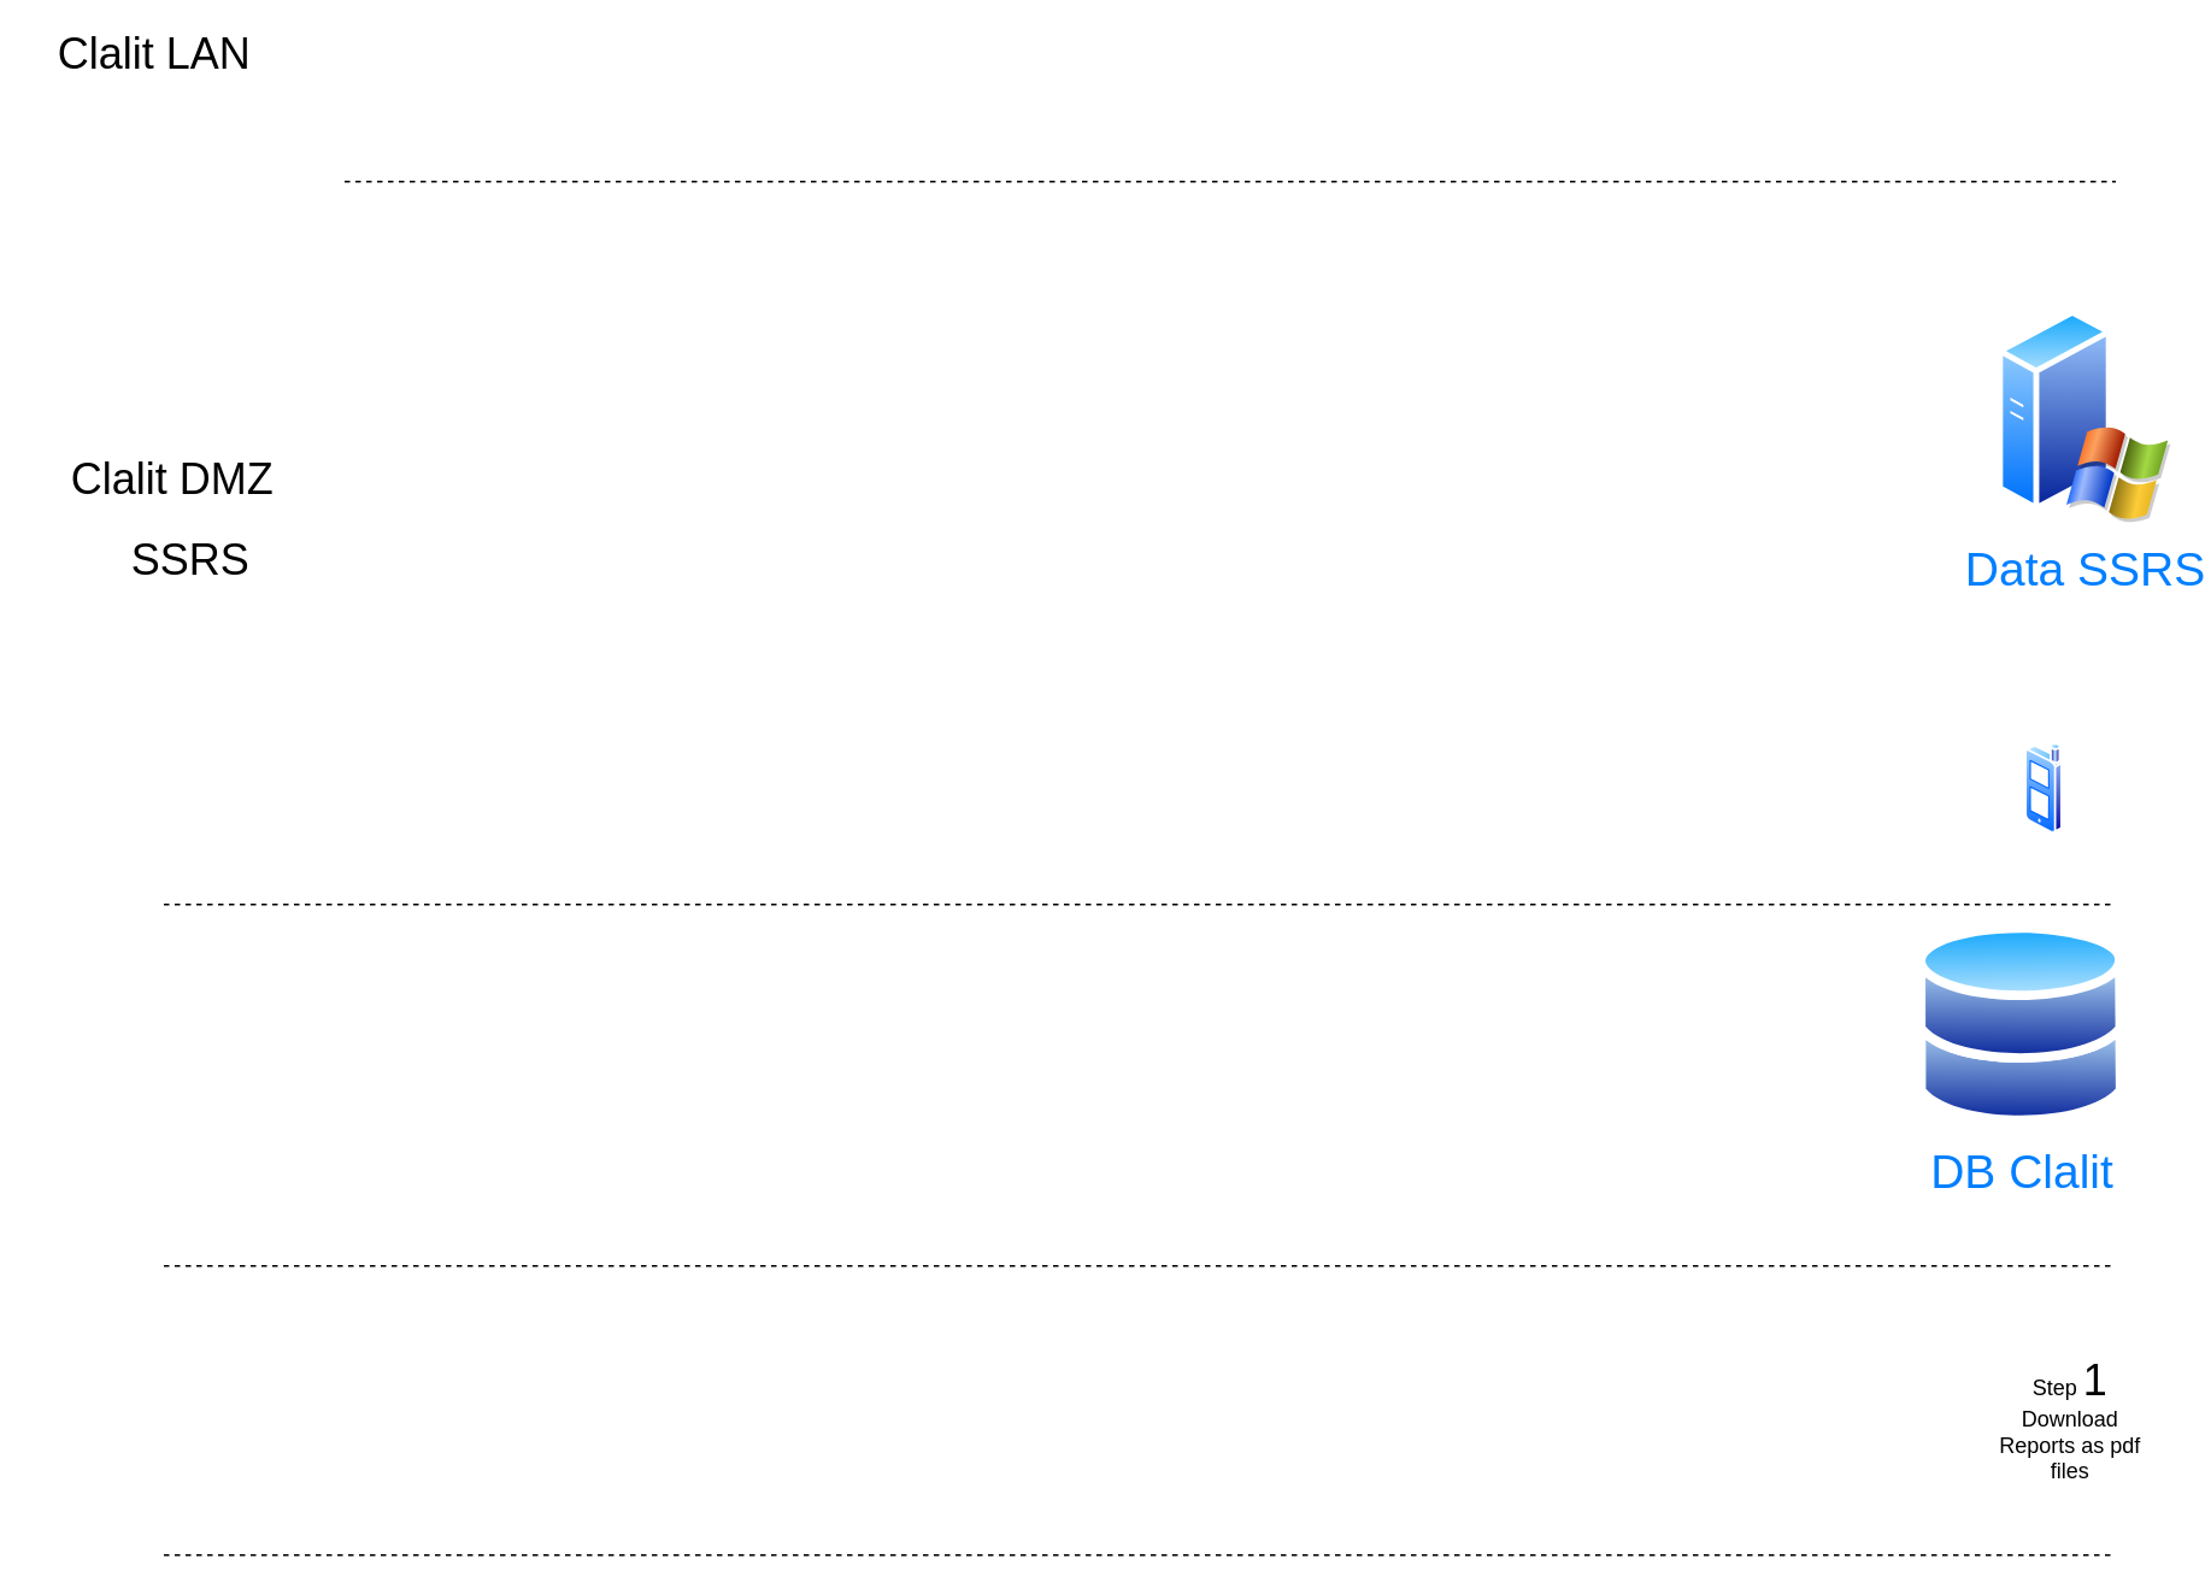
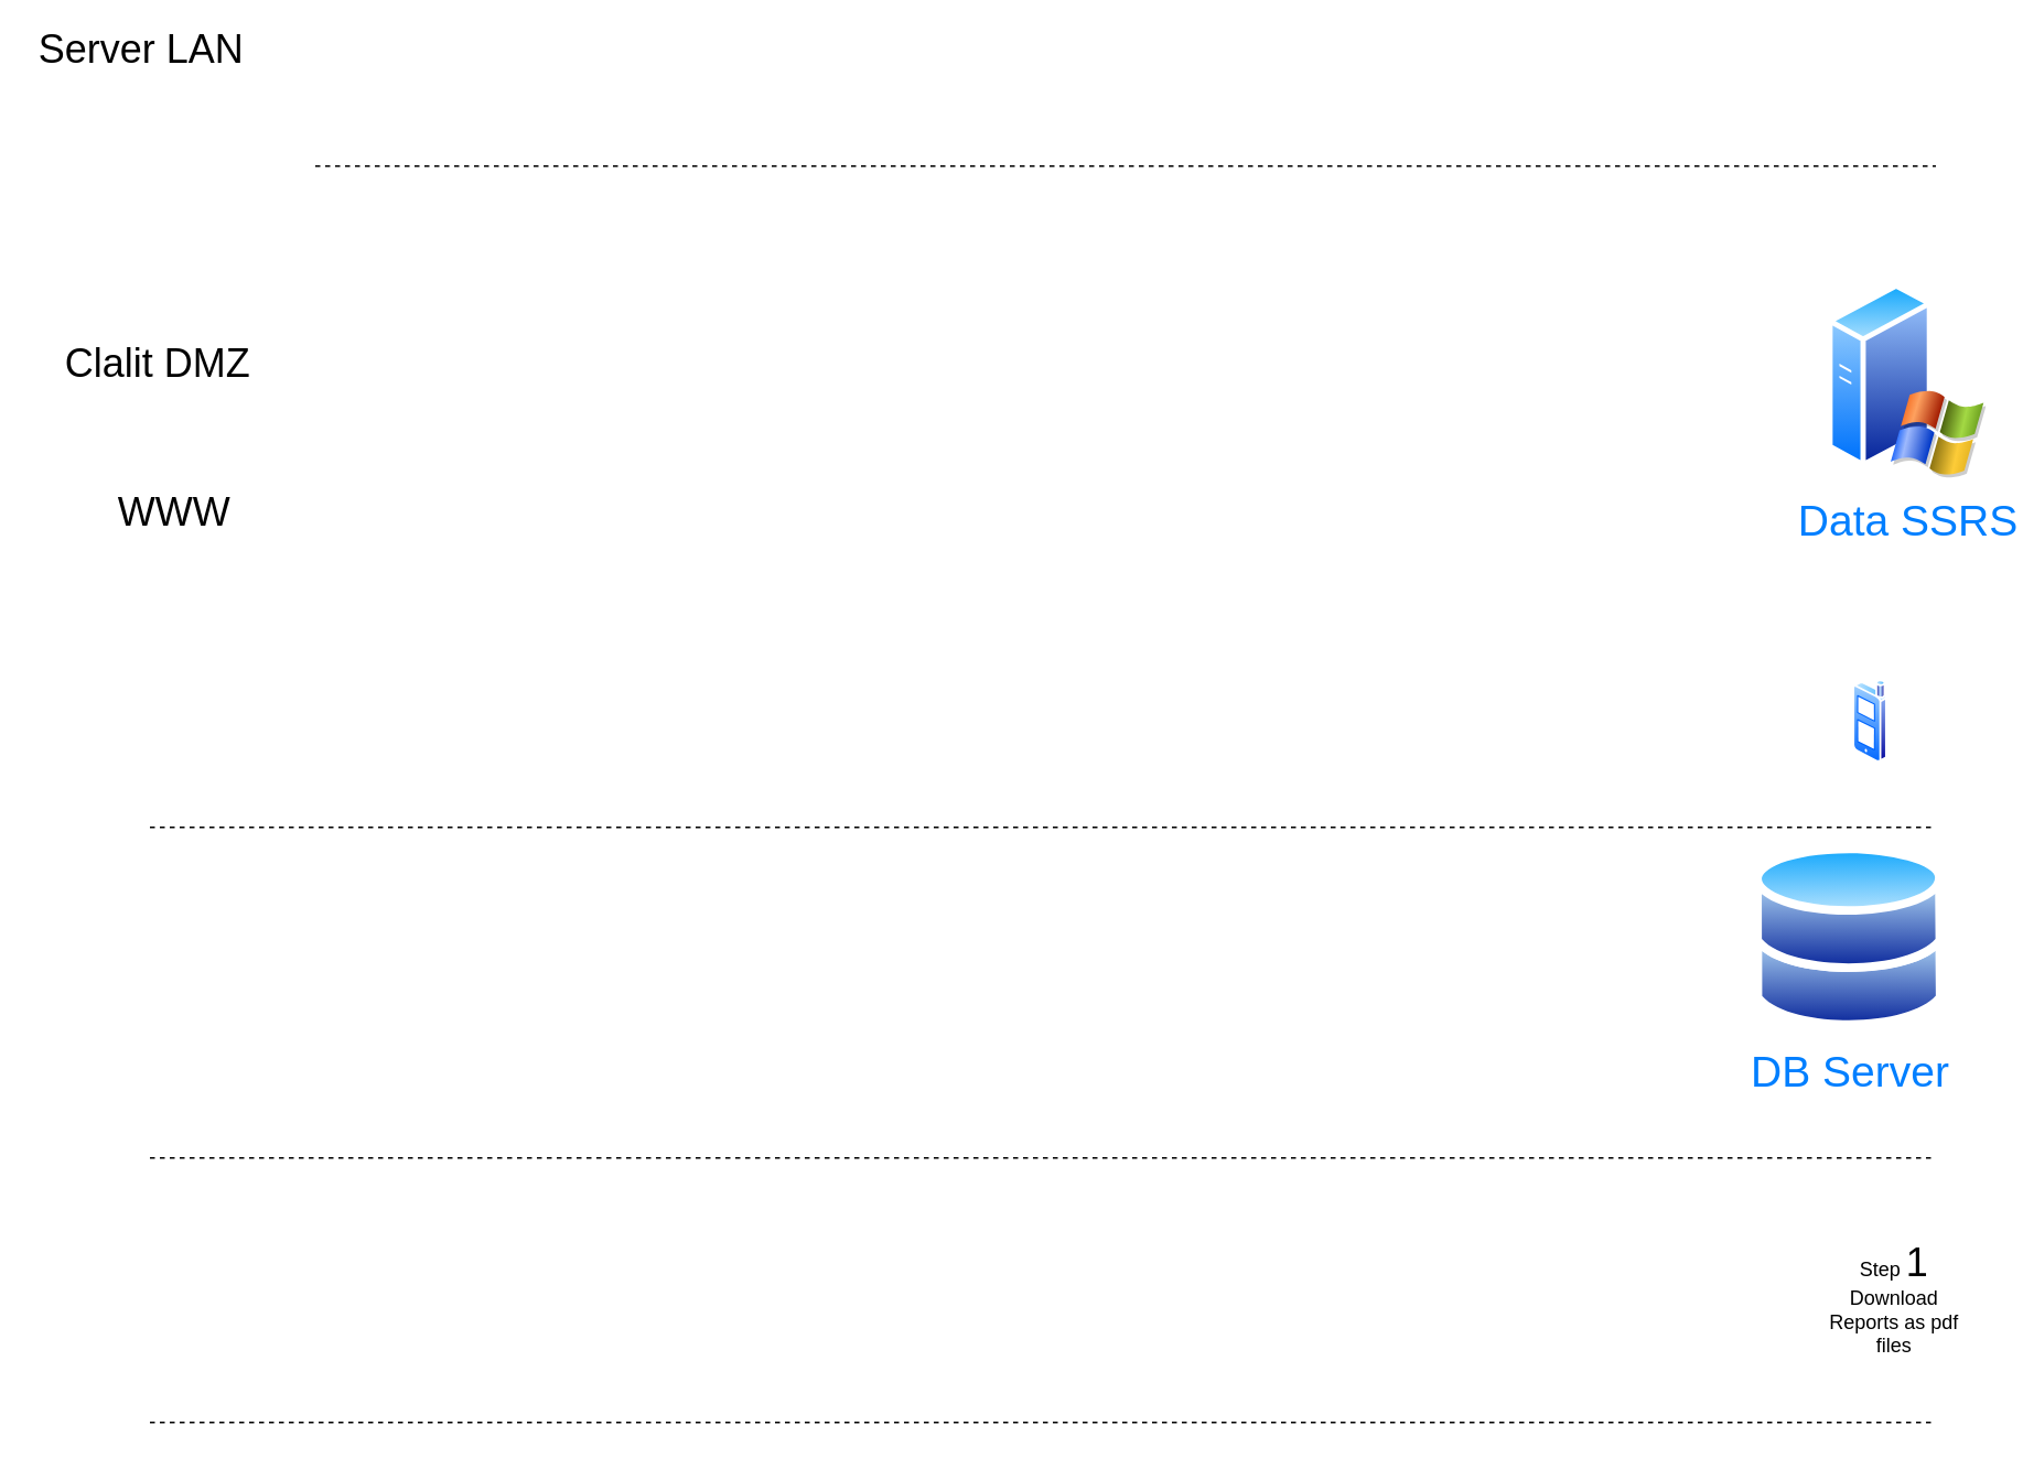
  <mxCell id="0" />
  <mxCell id="1" parent="0" />
  <mxCell id="2" value="" style="endArrow=none;dashed=1;html=1;" parent="1" edge="1"><mxGeometry width="50" height="50" relative="1" as="geometry"><mxPoint x="90" y="860" as="sourcePoint" /><mxPoint x="1170" y="860" as="targetPoint" /></mxGeometry></mxCell>
  <mxCell id="3" value="" style="endArrow=none;dashed=1;html=1;" parent="1" edge="1"><mxGeometry width="50" height="50" relative="1" as="geometry"><mxPoint x="190" y="100" as="sourcePoint" /><mxPoint x="1170" y="100" as="targetPoint" /></mxGeometry></mxCell>
- <mxCell id="4" value="&lt;font style=&quot;font-size: 24px&quot;&gt;Clalit LAN&lt;/font&gt;" style="text;html=1;strokeColor=none;fillColor=none;align=center;verticalAlign=middle;whiteSpace=wrap;rounded=0;" parent="1" vertex="1"><mxGeometry x="20" y="20" width="130" height="20" as="geometry" /></mxCell>
+ <mxCell id="4" value="&lt;font style=&quot;font-size: 24px&quot;&gt;Server LAN&lt;/font&gt;" style="text;html=1;strokeColor=none;fillColor=none;align=center;verticalAlign=middle;whiteSpace=wrap;rounded=0;" parent="1" vertex="1"><mxGeometry x="20" y="20" width="130" height="20" as="geometry" /></mxCell>
  <mxCell id="5" value="Data SSRS" style="aspect=fixed;perimeter=ellipsePerimeter;html=1;align=center;shadow=0;dashed=0;spacingTop=3;image;image=img/lib/active_directory/windows_server_2.svg;strokeWidth=2;fontSize=26;fontColor=#007FFF;" parent="1" vertex="1"><mxGeometry x="1104.81" y="170" width="96" height="120" as="geometry" /></mxCell>
  <mxCell id="6" value="Step &lt;font style=&quot;font-size: 24px&quot;&gt;1&lt;/font&gt;&lt;br&gt;Download Reports as pdf files" style="text;html=1;strokeColor=none;fillColor=none;align=center;verticalAlign=middle;whiteSpace=wrap;rounded=0;" parent="1" vertex="1"><mxGeometry x="1095" y="775" width="100" height="20" as="geometry" /></mxCell>
  <mxCell id="7" value="" style="aspect=fixed;perimeter=ellipsePerimeter;html=1;align=center;shadow=0;dashed=0;spacingTop=3;image;image=img/lib/active_directory/cell_phone.svg;strokeWidth=2;fontSize=12;" parent="1" vertex="1"><mxGeometry x="1120" y="411" width="21" height="50" as="geometry" /></mxCell>
- <mxCell id="8" value="&lt;font style=&quot;font-size: 24px&quot;&gt;Clalit DMZ&lt;/font&gt;" style="text;html=1;strokeColor=none;fillColor=none;align=center;verticalAlign=middle;whiteSpace=wrap;rounded=0;" parent="1" vertex="1"><mxGeometry x="30" y="255" width="130" height="20" as="geometry" /></mxCell>
+ <mxCell id="8" value="&lt;font style=&quot;font-size: 24px&quot;&gt;Clalit DMZ&lt;/font&gt;" style="text;html=1;strokeColor=none;fillColor=none;align=center;verticalAlign=middle;whiteSpace=wrap;rounded=0;" parent="1" vertex="1"><mxGeometry x="30" y="210" width="130" height="20" as="geometry" /></mxCell>
  <mxCell id="9" value="" style="endArrow=none;dashed=1;html=1;" parent="1" edge="1"><mxGeometry width="50" height="50" relative="1" as="geometry"><mxPoint x="90" y="500" as="sourcePoint" /><mxPoint x="1170" y="500" as="targetPoint" /></mxGeometry></mxCell>
  <mxCell id="10" value="" style="endArrow=none;dashed=1;html=1;" parent="1" edge="1"><mxGeometry width="50" height="50" relative="1" as="geometry"><mxPoint x="90" y="700" as="sourcePoint" /><mxPoint x="1170" y="700" as="targetPoint" /></mxGeometry></mxCell>
- <mxCell id="11" value="DB Clalit" style="aspect=fixed;perimeter=ellipsePerimeter;html=1;align=center;shadow=0;dashed=0;spacingTop=3;image;image=img/lib/active_directory/databases.svg;strokeWidth=2;fontSize=26;fontColor=#007FFF;" parent="1" vertex="1"><mxGeometry x="1060" y="510" width="115.62" height="113.32" as="geometry" /></mxCell>
- <mxCell id="12" value="&lt;font style=&quot;font-size: 24px&quot;&gt;SSRS&lt;/font&gt;" style="text;html=1;strokeColor=none;fillColor=none;align=center;verticalAlign=middle;whiteSpace=wrap;rounded=0;" parent="1" vertex="1"><mxGeometry x="40" y="300" width="130" height="20" as="geometry" /></mxCell>
+ <mxCell id="11" value="DB Server" style="aspect=fixed;perimeter=ellipsePerimeter;html=1;align=center;shadow=0;dashed=0;spacingTop=3;image;image=img/lib/active_directory/databases.svg;strokeWidth=2;fontSize=26;fontColor=#007FFF;" parent="1" vertex="1"><mxGeometry x="1060" y="510" width="115.62" height="113.32" as="geometry" /></mxCell>
+ <mxCell id="12" value="&lt;font style=&quot;font-size: 24px&quot;&gt;WWW&lt;/font&gt;" style="text;html=1;strokeColor=none;fillColor=none;align=center;verticalAlign=middle;whiteSpace=wrap;rounded=0;" parent="1" vertex="1"><mxGeometry x="40" y="300" width="130" height="20" as="geometry" /></mxCell>
